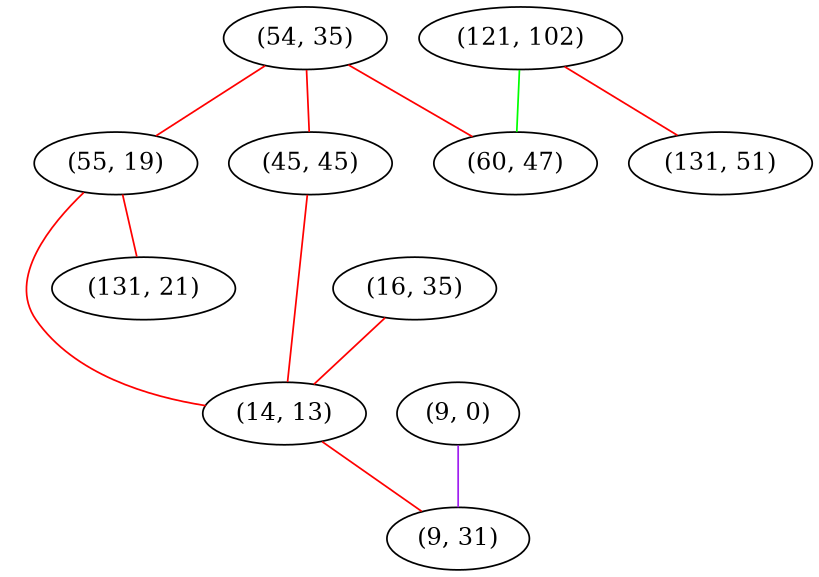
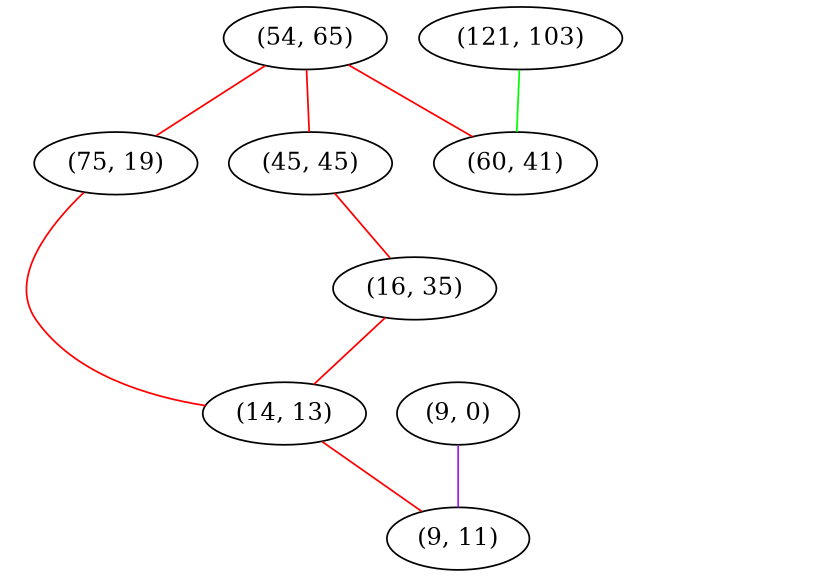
  graph {
    edge [color=red weight=1]
-   "(54, 35)"
-   "(55, 19)"
+   "(54, 35)" [label="(54, 65)"]
+   "(55, 19)" [label="(75, 19)"]
    "(45, 45)"
-   "(60, 41)" [label="(60, 47)"]
+   "(60, 41)"
    "(14, 13)"
-   "(131, 21)"
    "(16, 35)"
-   "(9, 11)" [label="(9, 31)"]
+   "(9, 11)"
    n9 [label="(9, 0)"]
-   "(121, 102)"
-   "(131, 51)"
+   "(121, 102)" [label="(121, 103)"]
    "(54, 35)" -- "(55, 19)"
    "(54, 35)" -- "(45, 45)"
    "(54, 35)" -- "(60, 41)"
    "(55, 19)" -- "(14, 13)"
-   "(55, 19)" -- "(131, 21)"
-   "(45, 45)" -- "(14, 13)"
+   "(45, 45)" -- "(16, 35)"
    "(14, 13)" -- "(9, 11)"
    "(16, 35)" -- "(14, 13)"
    n9 -- "(9, 11)" [color=purple weight=4]
    "(121, 102)" -- "(60, 41)" [color=green weight=2]
-   "(121, 102)" -- "(131, 51)"
  }
